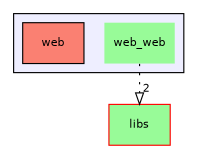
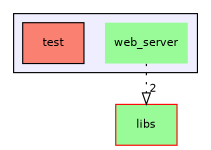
  digraph {
    compound=true
    node [fontname=Helvetica fontsize=10 shape=box style=filled fillcolor=palegreen]
-   n1 [label=web_web shape=plaintext]
-   n2 [color=black fillcolor=salmon label=web]
+   n1 [label=web_server shape=plaintext]
+   n2 [color=black fillcolor=salmon label=test]
    n3 [color=red label=libs]
    subgraph cluster_1 {
      bgcolor="#eeeeff"
      pencolor=black
      n1
      n2
    }
    n1 -> n3 [headlabel=2 labeldistance=1.5 labelfontname=Helvetica labelfontsize=10 color=black style=dotted arrowhead=onormal]
  }
